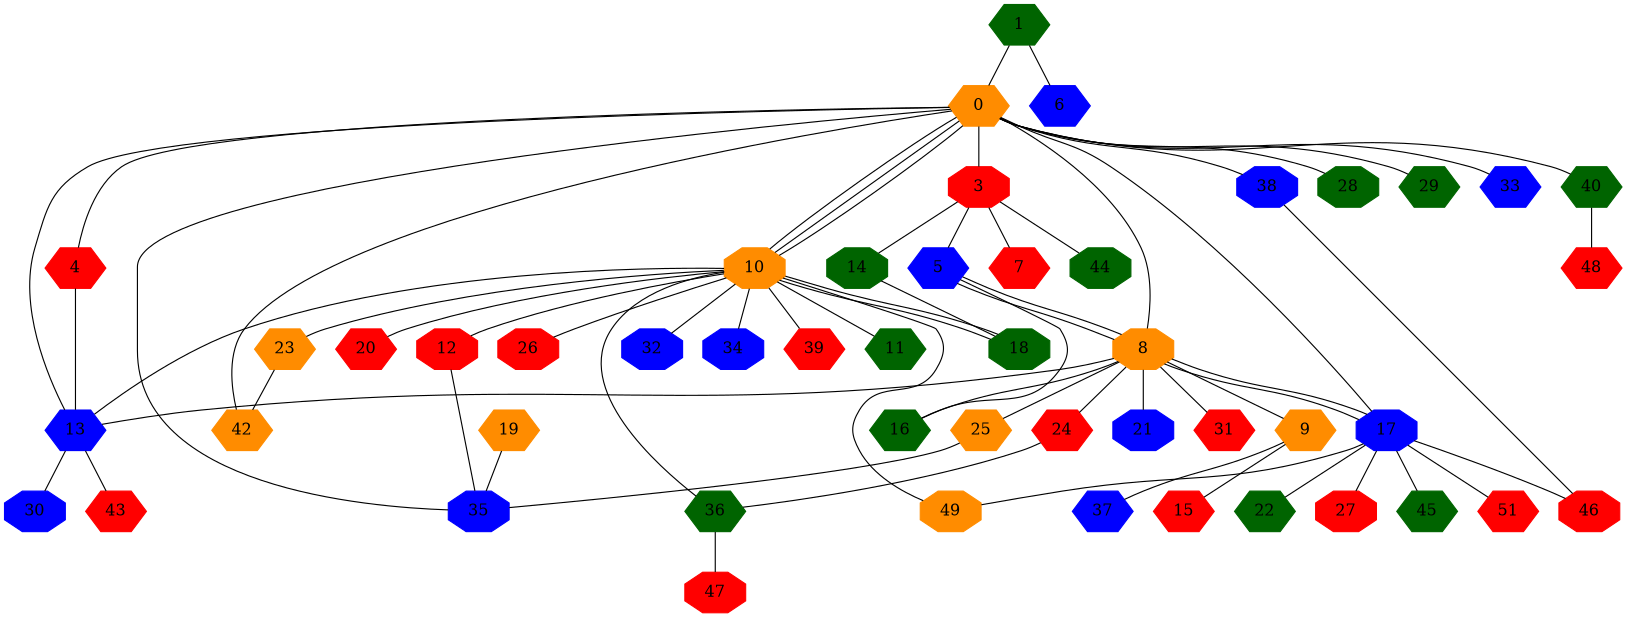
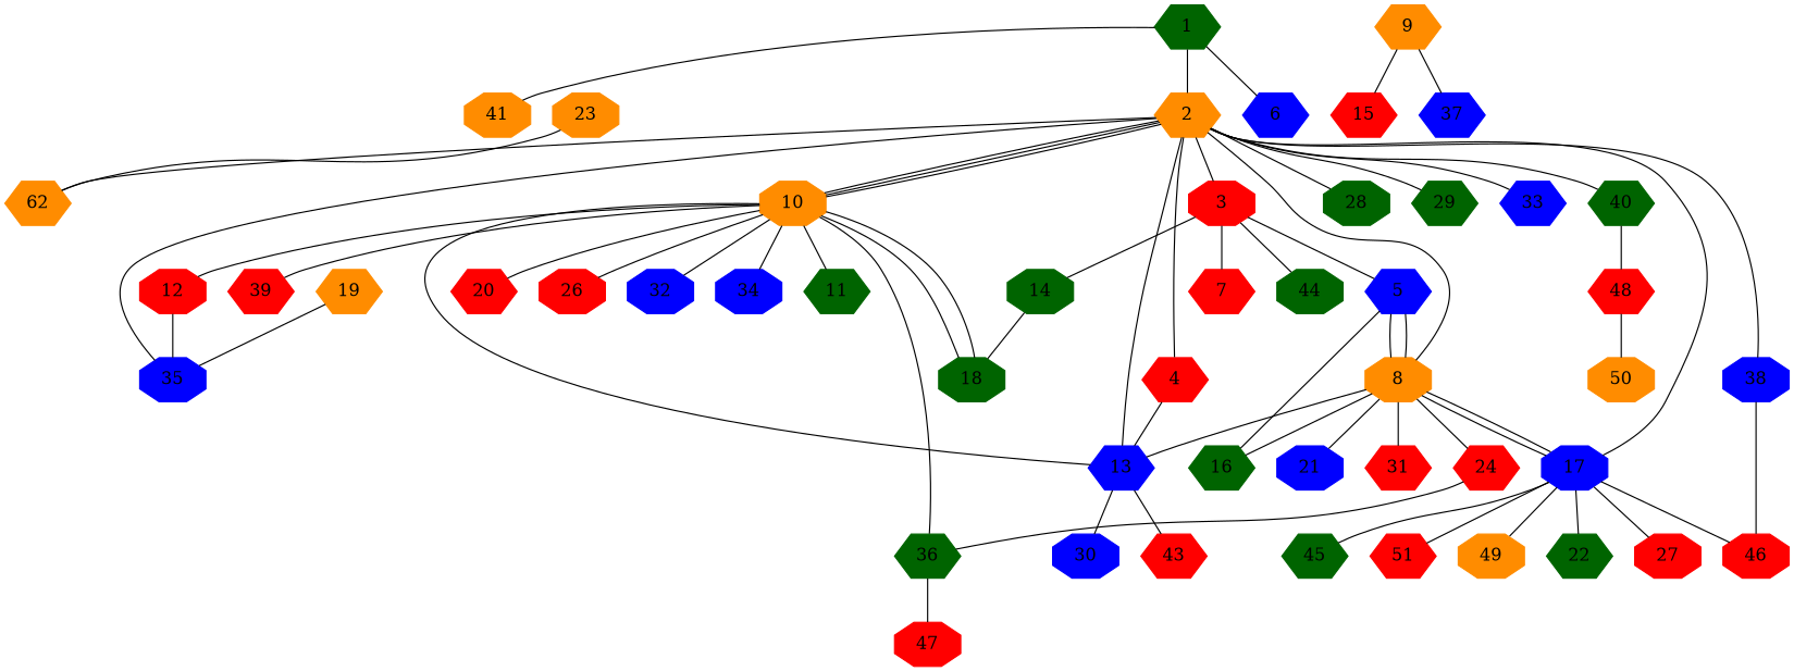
  graph {
    node [color=red shape=hexagon style=filled]
    1 [color=darkgreen]
-   2 [color=darkorange label=0]
+   2 [color=darkorange]
    6 [color=blue]
+   41 [color=darkorange shape=octagon]
    3 [shape=octagon]
    4
    10 [color=darkorange shape=octagon]
    13 [color=blue]
    17 [color=blue shape=octagon]
    28 [color=darkgreen shape=octagon]
    29 [color=darkgreen]
    33 [color=blue]
    35 [color=blue shape=octagon]
    38 [color=blue shape=octagon]
    40 [color=darkgreen]
-   42 [color=darkorange]
+   42 [color=darkorange label=62]
    5 [color=blue]
    7
    14 [color=darkgreen shape=octagon]
    44 [color=darkgreen shape=octagon]
    11 [color=darkgreen]
    12 [shape=octagon]
    18 [color=darkgreen shape=octagon]
    20
-   23 [color=darkorange]
+   23 [color=darkorange shape=octagon]
    26 [shape=octagon]
    32 [color=blue shape=octagon]
    34 [color=blue shape=octagon]
    36 [color=darkgreen]
    39
    49 [color=darkorange shape=octagon]
    30 [color=blue shape=octagon]
    43
    22 [color=darkgreen]
    27 [shape=octagon]
    45 [color=darkgreen]
    46 [shape=octagon]
    51
    48
    8 [color=darkorange shape=octagon]
    16 [color=darkgreen]
    9 [color=darkorange]
    21 [color=blue shape=octagon]
    24
-   25 [color=darkorange]
    31
    15
    37 [color=blue]
    19 [color=darkorange]
    47 [shape=octagon]
+   50 [color=darkorange shape=octagon]
    1 -- 2
    1 -- 6
+   1 -- 41
    2 -- 3
    2 -- 4
    2 -- 10
    2 -- 10
    2 -- 10
    2 -- 13
    2 -- 17
    2 -- 28
    2 -- 29
    2 -- 33
    2 -- 35
    2 -- 38
    2 -- 40
    2 -- 42
    3 -- 5
    3 -- 7
    3 -- 14
    3 -- 44
    4 -- 13
    10 -- 13
    10 -- 11
    10 -- 12
    10 -- 18
    10 -- 18
    10 -- 20
-   10 -- 23
    10 -- 26
    10 -- 32
    10 -- 34
    10 -- 36
    10 -- 39
-   10 -- 49
    13 -- 30
    13 -- 43
    17 -- 49
    17 -- 22
    17 -- 27
    17 -- 45
    17 -- 46
    17 -- 51
    38 -- 46
    40 -- 48
    5 -- 8
    5 -- 8
    5 -- 16
    14 -- 18
    12 -- 35
    23 -- 42
    36 -- 47
+   48 -- 50
    8 -- 2
    8 -- 13
    8 -- 17
    8 -- 17
    8 -- 16
-   8 -- 9
    8 -- 21
    8 -- 24
-   8 -- 25
    8 -- 31
    9 -- 15
    9 -- 37
    24 -- 36
-   25 -- 35
    19 -- 35
  }
